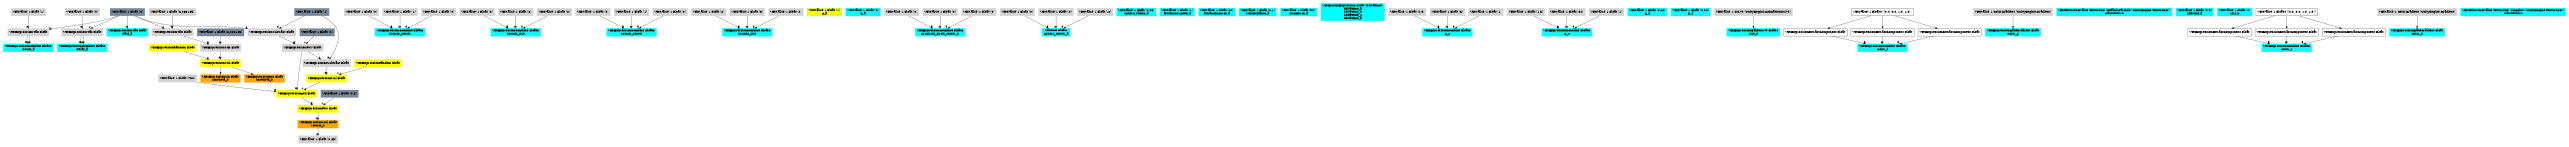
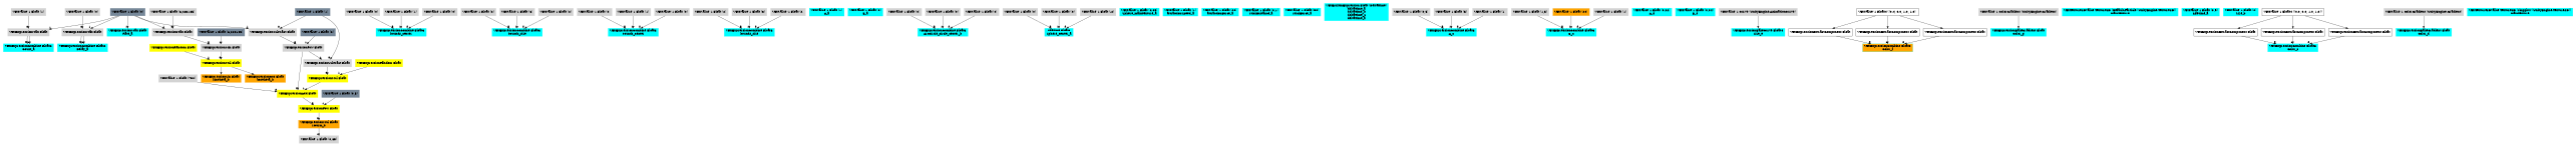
  digraph {
    node [color=lightgray shape=box style=filled]
    edge [headlabel=0]
    n1 [color=cyan label="VFXExpressionMax Float\nRate_a"]
    n2 [label="VFXValue`1 Float (750)"]
    n3 [color=yellow label="VFXExpressionAdd Float"]
    n4 [color=lightslategray label="VFXValue`1 Float (0)"]
    n5 [label="VFXExpressionMax Float"]
    n6 [label="VFXExpressionMax Float"]
    n7 [label="VFXExpressionSubtract Float"]
    n8 [label="VFXExpressionMax Float"]
    n9 [color=cyan label="VFXExpressionCombine Float2\nCount_a"]
    n10 [color=cyan label="VFXExpressionCombine Float2\nDelay_a"]
    n11 [label="VFXExpressionPow Float"]
    n12 [label="VFXExpressionMin Float"]
    n13 [color=cyan label="VFXExpressionCombine Float3\nbounds_center"]
    n14 [label="VFXValue`1 Float (0)"]
    n15 [label="VFXValue`1 Float (1)"]
    n16 [label="VFXValue`1 Float (0)"]
    n17 [color=cyan label="VFXExpressionCombine Float3\nbounds_size"]
    n18 [label="VFXValue`1 Float (2)"]
    n19 [label="VFXValue`1 Float (3)"]
    n20 [label="VFXValue`1 Float (2)"]
    n21 [label="VFXValue`1 Float (1)"]
    n22 [label="VFXValue`1 Float (0)"]
    n23 [color=cyan label="VFXExpressionCombine Float3\nbounds_center"]
    n24 [label="VFXValue`1 Float (0)"]
    n25 [label="VFXValue`1 Float (1)"]
    n26 [label="VFXValue`1 Float (0)"]
    n27 [color=cyan label="VFXExpressionCombine Float3\nbounds_size"]
    n28 [label="VFXValue`1 Float (2)"]
    n29 [label="VFXValue`1 Float (3)"]
    n30 [label="VFXValue`1 Float (2)"]
-   n31 [color=cyan label="VFXValue`1 Float (1)\nA_a" fillcolor=yellow]
+   n31 [color=cyan label="VFXValue`1 Float (1)\nA_a"]
    n32 [color=cyan label="VFXValue`1 Float (3)\nB_a"]
    n33 [color=orange label="VFXExpressionMul Float\nrNorm_b"]
    n34 [label="VFXValue`1 Float (0,85)"]
    n35 [color=yellow label="VFXExpressionPow Float"]
    n36 [label="VFXExpressionSubtract Float"]
    n37 [color=yellow label="VFXExpressionMul Float"]
    n38 [color=lightslategray label="VFXValue`1 Float (1)"]
    n39 [color=lightslategray label="VFXValue`1 Float (2)"]
    n40 [color=yellow label="VFXExpressionRandom Float"]
    n41 [color=lightslategray label="VFXValue`1 Float (0,5)"]
    n42 [color=orange label="VFXExpressionSin Float\nsinTheta_b"]
    n43 [color=yellow label="VFXExpressionMul Float"]
    n44 [color=orange label="VFXExpressionCos Float\ncosTheta_b"]
    n45 [label="VFXValue`1 Float (6,283185)"]
    n46 [color=lightslategray label="VFXValue`1 Float (6,283185)"]
    n47 [color=yellow label="VFXExpressionRandom Float"]
    n48 [color=cyan label="VFXExpressionCombine Float3\nArcCircle_circle_center_b"]
    n49 [label="VFXValue`1 Float (0)"]
    n50 [label="VFXValue`1 Float (0)"]
    n51 [label="VFXValue`1 Float (0)"]
    n52 [color=cyan label="Lifetime Float3\nSphere_center_a"]
    n53 [label="VFXValue`1 Float (0)"]
    n54 [label="VFXValue`1 Float (0)"]
    n55 [label="VFXValue`1 Float (-2)"]
-   n56 [color=cyan label="VFXValue`1 Float (0,05)\nSphere_radius_a"]
+   n56 [color=cyan label="VFXValue`1 Float (0,05)\nSphere_mainTexture_a"]
    n57 [color=cyan label="VFXValue`1 Float (1)\nattractionSpeed_a"]
    n58 [color=cyan label="VFXValue`1 Float (20)\nattractionForce_a"]
    n59 [color=cyan label="VFXValue`1 Float (0,1)\nstickDistance_a"]
    n60 [color=cyan label="VFXValue`1 Float (50)\nstickForce_a"]
    n61 [color=cyan label="VFXBuiltInExpression Float (DeltaTime)\ndeltaTime_a\ndeltaTime_b\ndeltaTime_c\ndeltaTime_a"]
    n62 [color=cyan label="VFXExpressionCombine Float3\nA_c"]
    n63 [label="VFXValue`1 Float (0,5)"]
    n64 [label="VFXValue`1 Float (5)"]
    n65 [label="VFXValue`1 Float (1)"]
    n66 [color=cyan label="VFXExpressionCombine Float3\nB_c"]
    n67 [label="VFXValue`1 Float (1,5)"]
-   n68 [label="VFXValue`1 Float (20)"]
+   n68 [label="VFXValue`1 Float (20)" fillcolor=orange]
    n69 [label="VFXValue`1 Float (1)"]
    n70 [color=cyan label="VFXValue`1 Float (0,02)\nA_d"]
    n71 [color=cyan label="VFXValue`1 Float (0,04)\nB_d"]
    n72 [color=cyan label="VFXExpressionBakeCurve Float4\nSize_e"]
    n73 [label="VFXValue`1 Curve (UnityEngine.AnimationCurve)"]
-   n74 [color=cyan label="VFXExpressionCombine Float3\nColor_f"]
+   n74 [color=cyan label="VFXExpressionCombine Float3\nColor_f" fillcolor=orange]
    n75 [label="VFXExpressionExtractComponent Float" color="" style=""]
    n76 [label="VFXValue`1 Float4 ((0.4, 0.0, 1.0, 1.0))" color="" style=""]
    n77 [label="VFXExpressionExtractComponent Float" color="" style=""]
    n78 [label="VFXExpressionExtractComponent Float" color="" style=""]
    n79 [color=cyan label="VFXExpressionBakeGradient Float\nColor_g"]
    n80 [label="VFXValue`1 ColorGradient (UnityEngine.Gradient)"]
    n81 [color=cyan label="VFXTexture2DValue Texture2D (Default-Particle (UnityEngine.Texture2D))\nmainTexture"]
    n82 [color=cyan label="VFXValue`1 Float (0,9)\nLifetime_a"]
    n83 [color=cyan label="VFXValue`1 Float (2)\nSize_b"]
    n84 [color=cyan label="VFXExpressionCombine Float3\nColor_c"]
    n85 [label="VFXExpressionExtractComponent Float" color="" style=""]
    n86 [label="VFXValue`1 Float4 ((0.0, 0.0, 1.0, 1.0))" color="" style=""]
    n87 [label="VFXExpressionExtractComponent Float" color="" style=""]
    n88 [label="VFXExpressionExtractComponent Float" color="" style=""]
    n89 [color=cyan label="VFXExpressionBakeGradient Float\nColor_d"]
    n90 [label="VFXValue`1 ColorGradient (UnityEngine.Gradient)"]
    n91 [color=cyan label="VFXTexture2DValue Texture2D (ringglow (UnityEngine.Texture2D))\nmainTexture"]
    n2 -> n3
    n3 -> n35
    n4 -> n1 [headlabel=1]
    n4 -> n5 [headlabel=1]
    n4 -> n6 [headlabel=1]
    n4 -> n7 [headlabel=1]
    n4 -> n8 [headlabel=1]
    n5 -> n9
    n5 -> n9 [headlabel=1]
    n6 -> n10
    n6 -> n10 [headlabel=1]
    n7 -> n11
    n8 -> n12
    n11 -> n3
    n11 -> n36 [headlabel=1]
    n12 -> n43
    n14 -> n13
    n15 -> n13 [headlabel=1]
    n16 -> n13 [headlabel=2]
    n18 -> n17
    n19 -> n17 [headlabel=1]
    n20 -> n17 [headlabel=2]
    n21 -> n5
    n22 -> n6
    n24 -> n23
    n25 -> n23 [headlabel=1]
    n26 -> n23 [headlabel=2]
    n28 -> n27
    n29 -> n27 [headlabel=1]
    n30 -> n27 [headlabel=2]
    n33 -> n34 [headlabel=1]
    n35 -> n33
    n36 -> n37
    n37 -> n3 [headlabel=1]
    n38 -> n7
    n38 -> n36
    n39 -> n11 [headlabel=1]
    n40 -> n37 [headlabel=1]
    n41 -> n35 [headlabel=1]
    n43 -> n42 [headlabel=""]
    n43 -> n44 [headlabel=""]
    n45 -> n8
    n46 -> n12 [headlabel=1]
    n47 -> n43 [headlabel=1]
    n49 -> n48
    n50 -> n48 [headlabel=1]
    n51 -> n48 [headlabel=2]
    n53 -> n52
    n54 -> n52 [headlabel=1]
    n55 -> n52 [headlabel=2]
    n63 -> n62
    n64 -> n62 [headlabel=1]
    n65 -> n62 [headlabel=2]
    n67 -> n66
    n68 -> n66 [headlabel=1]
    n69 -> n66 [headlabel=2]
    n73 -> n72 [headlabel=""]
    n75 -> n74
    n76 -> n75 [headlabel=""]
    n76 -> n77 [headlabel=""]
    n76 -> n78 [headlabel=""]
    n77 -> n74 [headlabel=1]
    n78 -> n74 [headlabel=2]
    n80 -> n79 [headlabel=""]
    n85 -> n84
    n86 -> n85 [headlabel=""]
    n86 -> n87 [headlabel=""]
    n86 -> n88 [headlabel=""]
    n87 -> n84 [headlabel=1]
    n88 -> n84 [headlabel=2]
    n90 -> n89 [headlabel=""]
  }
